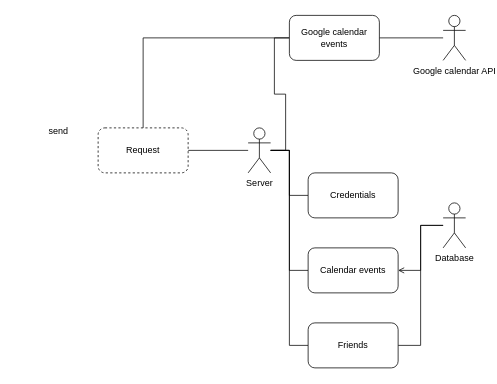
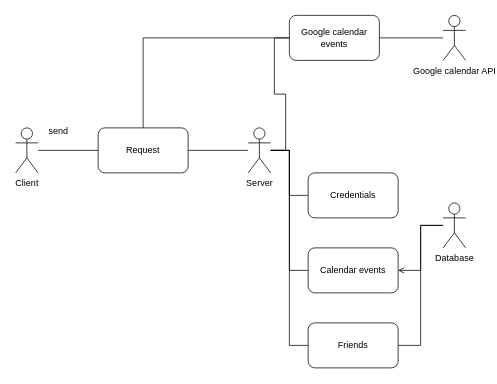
  <mxCell id="0" />
  <mxCell id="1" parent="0" />
+ <mxCell id="2" value="" style="edgeStyle=orthogonalEdgeStyle;rounded=0;orthogonalLoop=1;jettySize=auto;html=1;entryX=0;entryY=0.5;entryDx=0;entryDy=0;endArrow=none;endFill=0;" edge="1" parent="1" source="3" target="11"><mxGeometry relative="1" as="geometry"><mxPoint x="130" y="200" as="targetPoint" /></mxGeometry></mxCell>
+ <mxCell id="3" value="Client" style="shape=umlActor;verticalLabelPosition=bottom;labelBackgroundColor=#ffffff;verticalAlign=top;html=1;outlineConnect=0;" vertex="1" parent="1"><mxGeometry x="20" y="170" width="30" height="60" as="geometry" /></mxCell>
  <mxCell id="4" value="" style="edgeStyle=orthogonalEdgeStyle;rounded=0;orthogonalLoop=1;jettySize=auto;html=1;exitX=1;exitY=0.5;exitDx=0;exitDy=0;endArrow=none;endFill=0;" edge="1" parent="1" source="11" target="9"><mxGeometry relative="1" as="geometry"><mxPoint x="160" y="200" as="sourcePoint" /></mxGeometry></mxCell>
  <mxCell id="5" style="edgeStyle=orthogonalEdgeStyle;rounded=0;orthogonalLoop=1;jettySize=auto;html=1;entryX=0;entryY=0.5;entryDx=0;entryDy=0;endArrow=none;endFill=0;" edge="1" parent="1" source="9" target="16"><mxGeometry relative="1" as="geometry" /></mxCell>
  <mxCell id="6" style="edgeStyle=orthogonalEdgeStyle;rounded=0;orthogonalLoop=1;jettySize=auto;html=1;entryX=0;entryY=0.5;entryDx=0;entryDy=0;endArrow=none;endFill=0;" edge="1" parent="1" source="9" target="17"><mxGeometry relative="1" as="geometry" /></mxCell>
  <mxCell id="7" style="edgeStyle=orthogonalEdgeStyle;rounded=0;orthogonalLoop=1;jettySize=auto;html=1;entryX=0;entryY=0.5;entryDx=0;entryDy=0;endArrow=none;endFill=0;" edge="1" parent="1" source="9" target="20"><mxGeometry relative="1" as="geometry" /></mxCell>
  <mxCell id="8" style="edgeStyle=orthogonalEdgeStyle;rounded=0;orthogonalLoop=1;jettySize=auto;html=1;entryX=0;entryY=0.5;entryDx=0;entryDy=0;endArrow=none;endFill=0;" edge="1" parent="1" source="9" target="21"><mxGeometry relative="1" as="geometry" /></mxCell>
  <mxCell id="9" value="&lt;div&gt;Server&lt;/div&gt;" style="shape=umlActor;verticalLabelPosition=bottom;labelBackgroundColor=#ffffff;verticalAlign=top;html=1;outlineConnect=0;" vertex="1" parent="1"><mxGeometry x="330" y="170" width="30" height="60" as="geometry" /></mxCell>
  <mxCell id="10" style="edgeStyle=orthogonalEdgeStyle;rounded=0;orthogonalLoop=1;jettySize=auto;html=1;entryX=0;entryY=0.5;entryDx=0;entryDy=0;endArrow=none;endFill=0;exitX=0.5;exitY=0;exitDx=0;exitDy=0;" edge="1" parent="1" source="11" target="20"><mxGeometry relative="1" as="geometry" /></mxCell>
- <mxCell id="11" value="Request" style="rounded=1;whiteSpace=wrap;html=1;dashed=1;" vertex="1" parent="1"><mxGeometry x="130" y="170" width="120" height="60" as="geometry" /></mxCell>
+ <mxCell id="11" value="Request" style="rounded=1;whiteSpace=wrap;html=1;" vertex="1" parent="1"><mxGeometry x="130" y="170" width="120" height="60" as="geometry" /></mxCell>
  <mxCell id="12" value="send" style="text;html=1;strokeColor=none;fillColor=none;align=center;verticalAlign=middle;whiteSpace=wrap;rounded=0;" vertex="1" parent="1"><mxGeometry x="50" y="160" width="55" height="30" as="geometry" /></mxCell>
  <mxCell id="13" style="edgeStyle=orthogonalEdgeStyle;rounded=0;orthogonalLoop=1;jettySize=auto;html=1;entryX=1;entryY=0.5;entryDx=0;entryDy=0;endArrow=open;endFill=0;" edge="1" parent="1" source="15" target="17"><mxGeometry relative="1" as="geometry" /></mxCell>
  <mxCell id="14" style="edgeStyle=orthogonalEdgeStyle;rounded=0;orthogonalLoop=1;jettySize=auto;html=1;entryX=1;entryY=0.5;entryDx=0;entryDy=0;endArrow=none;endFill=0;" edge="1" parent="1" source="15" target="21"><mxGeometry relative="1" as="geometry" /></mxCell>
  <mxCell id="15" value="&lt;div&gt;Database&lt;/div&gt;" style="shape=umlActor;verticalLabelPosition=bottom;labelBackgroundColor=#ffffff;verticalAlign=top;html=1;outlineConnect=0;" vertex="1" parent="1"><mxGeometry x="590" y="270" width="30" height="60" as="geometry" /></mxCell>
  <mxCell id="16" value="Credentials" style="rounded=1;whiteSpace=wrap;html=1;" vertex="1" parent="1"><mxGeometry x="410" y="230" width="120" height="60" as="geometry" /></mxCell>
  <mxCell id="17" value="Calendar events" style="rounded=1;whiteSpace=wrap;html=1;" vertex="1" parent="1"><mxGeometry x="410" y="330" width="120" height="60" as="geometry" /></mxCell>
  <mxCell id="18" style="edgeStyle=orthogonalEdgeStyle;rounded=0;orthogonalLoop=1;jettySize=auto;html=1;entryX=1;entryY=0.5;entryDx=0;entryDy=0;endArrow=none;endFill=0;" edge="1" parent="1" source="19" target="20"><mxGeometry relative="1" as="geometry" /></mxCell>
  <mxCell id="19" value="Google calendar API" style="shape=umlActor;verticalLabelPosition=bottom;labelBackgroundColor=#ffffff;verticalAlign=top;html=1;outlineConnect=0;" vertex="1" parent="1"><mxGeometry x="590" y="20" width="30" height="60" as="geometry" /></mxCell>
  <mxCell id="20" value="Google calendar events" style="rounded=1;whiteSpace=wrap;html=1;" vertex="1" parent="1"><mxGeometry x="385" y="20" width="120" height="60" as="geometry" /></mxCell>
  <mxCell id="21" value="Friends" style="rounded=1;whiteSpace=wrap;html=1;" vertex="1" parent="1"><mxGeometry x="410" y="430" width="120" height="60" as="geometry" /></mxCell>
